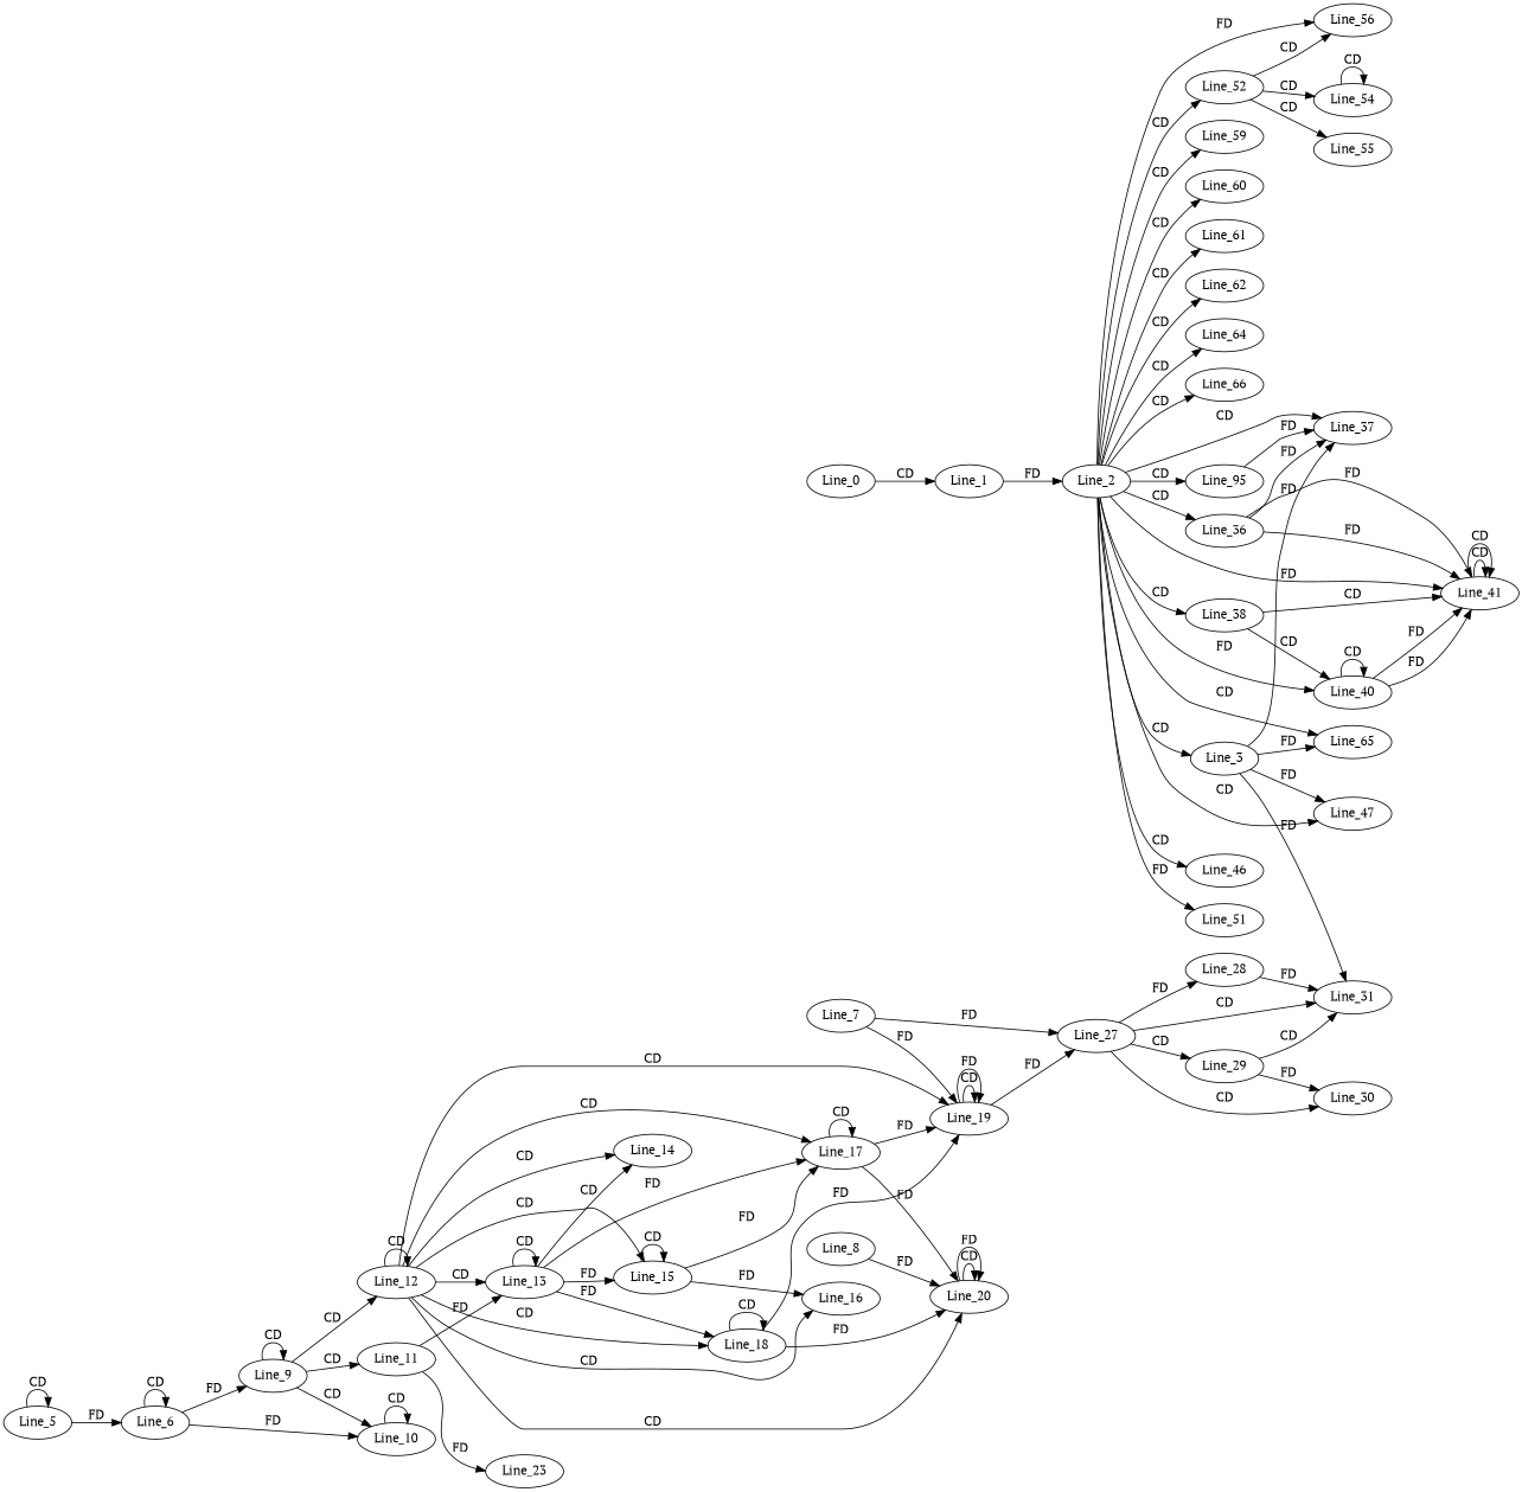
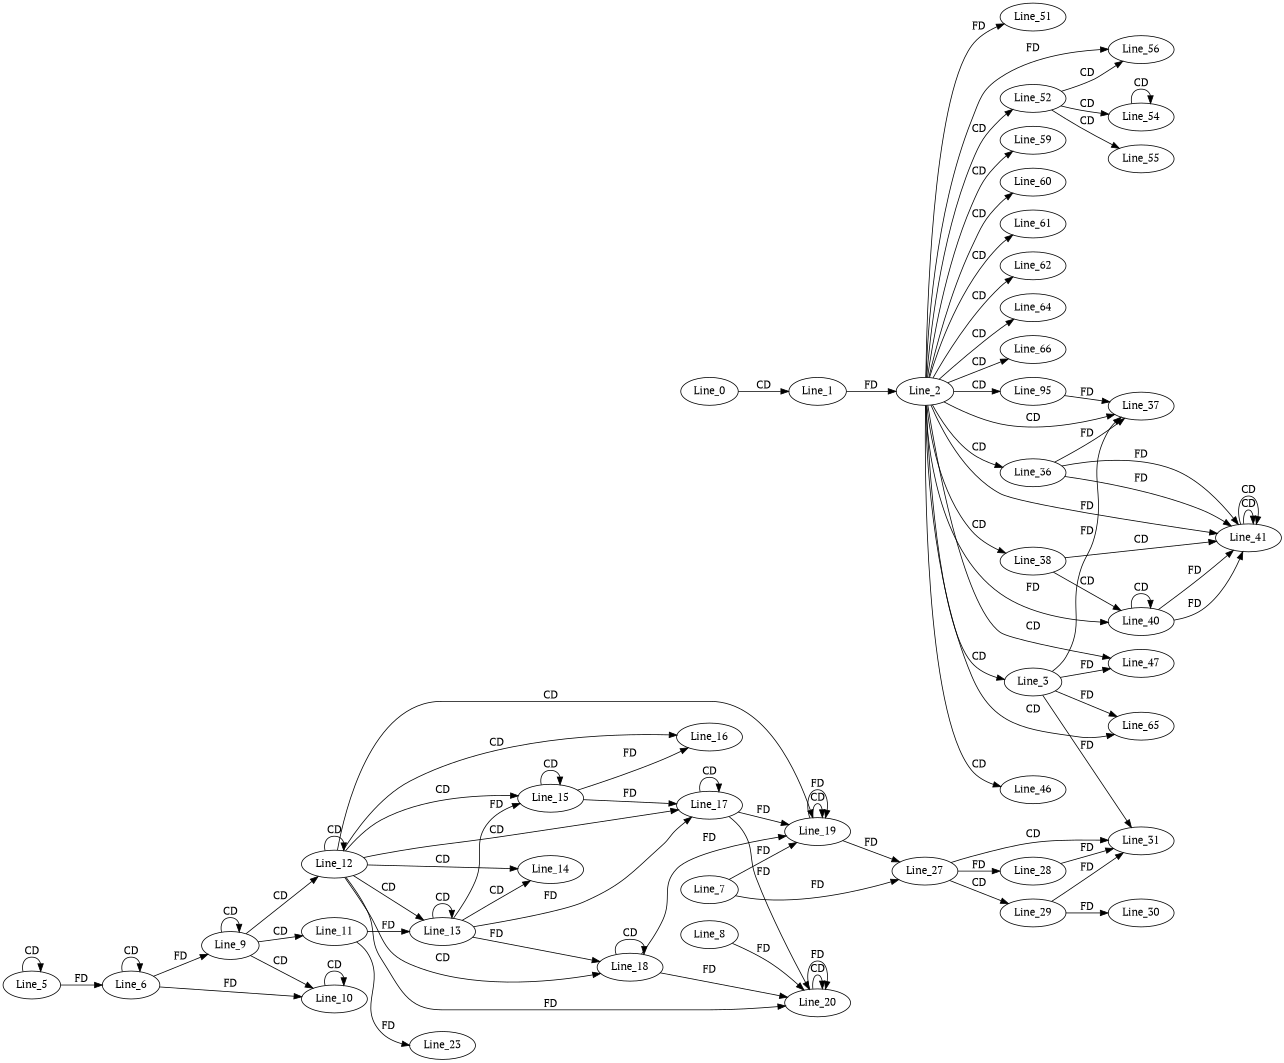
  digraph {
    fontname="PT Serif"
    rankdir=LR
    node [fontname="PT Serif"]
    edge [fontname="PT Serif"]
    Line_0
    Line_1
    Line_2
    Line_3
    n5 [label=Line_95]
    Line_36
    Line_37
    Line_38
    Line_40
    Line_41
    Line_46
    Line_47
    Line_51
    Line_52
    Line_56
    Line_59
    Line_60
    Line_61
    Line_62
    Line_64
    Line_65
    Line_66
    Line_31
    Line_54
    Line_55
    Line_5
    Line_6
    Line_9
    Line_10
    Line_11
    Line_12
    Line_13
    Line_23
    Line_14
    Line_15
    Line_16
    Line_17
    Line_18
    Line_19
    Line_20
    Line_27
    Line_28
    Line_29
    Line_30
    Line_7
    Line_8
    Line_0 -> Line_1 [label=CD]
    Line_1 -> Line_2 [label=FD]
    Line_2 -> Line_3 [label=CD]
    Line_2 -> n5 [label=CD]
    Line_2 -> Line_36 [label=CD]
    Line_2 -> Line_37 [label=CD]
    Line_2 -> Line_38 [label=CD]
    Line_2 -> Line_40 [label=FD]
    Line_2 -> Line_41 [label=FD]
    Line_2 -> Line_46 [label=CD]
    Line_2 -> Line_47 [label=CD]
    Line_2 -> Line_51 [label=FD]
    Line_2 -> Line_52 [label=CD]
    Line_2 -> Line_56 [label=FD]
    Line_2 -> Line_59 [label=CD]
    Line_2 -> Line_60 [label=CD]
    Line_2 -> Line_61 [label=CD]
    Line_2 -> Line_62 [label=CD]
    Line_2 -> Line_64 [label=CD]
    Line_2 -> Line_65 [label=CD]
    Line_2 -> Line_66 [label=CD]
    Line_3 -> Line_37 [label=FD]
    Line_3 -> Line_47 [label=FD]
    Line_3 -> Line_65 [label=FD]
    Line_3 -> Line_31 [label=FD]
    n5 -> Line_37 [label=FD]
    Line_36 -> Line_37 [label=FD]
    Line_36 -> Line_41 [label=FD]
    Line_36 -> Line_41 [label=FD]
    Line_38 -> Line_40 [label=CD]
    Line_38 -> Line_41 [label=CD]
    Line_40 -> Line_40 [label=CD]
    Line_40 -> Line_41 [label=FD]
    Line_40 -> Line_41 [label=FD]
    Line_41 -> Line_41 [label=CD]
    Line_41 -> Line_41 [label=CD]
    Line_52 -> Line_56 [label=CD]
    Line_52 -> Line_54 [label=CD]
    Line_52 -> Line_55 [label=CD]
    Line_54 -> Line_54 [label=CD]
    Line_5 -> Line_5 [label=CD]
    Line_5 -> Line_6 [label=FD]
    Line_6 -> Line_6 [label=CD]
    Line_6 -> Line_9 [label=FD]
    Line_6 -> Line_10 [label=FD]
    Line_9 -> Line_9 [label=CD]
    Line_9 -> Line_10 [label=CD]
    Line_9 -> Line_11 [label=CD]
    Line_9 -> Line_12 [label=CD]
    Line_10 -> Line_10 [label=CD]
    Line_11 -> Line_13 [label=FD]
    Line_11 -> Line_23 [label=FD]
    Line_12 -> Line_12 [label=CD]
    Line_12 -> Line_13 [label=CD]
    Line_12 -> Line_14 [label=CD]
    Line_12 -> Line_15 [label=CD]
    Line_12 -> Line_16 [label=CD]
    Line_12 -> Line_17 [label=CD]
    Line_12 -> Line_18 [label=CD]
    Line_12 -> Line_19 [label=CD]
-   Line_12 -> Line_20 [label=CD]
+   Line_12 -> Line_20 [label=FD]
    Line_13 -> Line_13 [label=CD]
    Line_13 -> Line_14 [label=CD]
    Line_13 -> Line_15 [label=FD]
    Line_13 -> Line_17 [label=FD]
    Line_13 -> Line_18 [label=FD]
    Line_15 -> Line_15 [label=CD]
    Line_15 -> Line_16 [label=FD]
    Line_15 -> Line_17 [label=FD]
    Line_17 -> Line_17 [label=CD]
    Line_17 -> Line_19 [label=FD]
    Line_17 -> Line_20 [label=FD]
    Line_18 -> Line_18 [label=CD]
    Line_18 -> Line_19 [label=FD]
    Line_18 -> Line_20 [label=FD]
    Line_19 -> Line_19 [label=CD]
    Line_19 -> Line_19 [label=FD]
    Line_19 -> Line_27 [label=FD]
    Line_20 -> Line_20 [label=CD]
    Line_20 -> Line_20 [label=FD]
    Line_27 -> Line_31 [label=CD]
    Line_27 -> Line_28 [label=FD]
    Line_27 -> Line_29 [label=CD]
-   Line_27 -> Line_30 [label=CD]
    Line_28 -> Line_31 [label=FD]
-   Line_29 -> Line_31 [label=CD]
+   Line_29 -> Line_31 [label=FD]
    Line_29 -> Line_30 [label=FD]
    Line_7 -> Line_19 [label=FD]
    Line_7 -> Line_27 [label=FD]
    Line_8 -> Line_20 [label=FD]
  }
